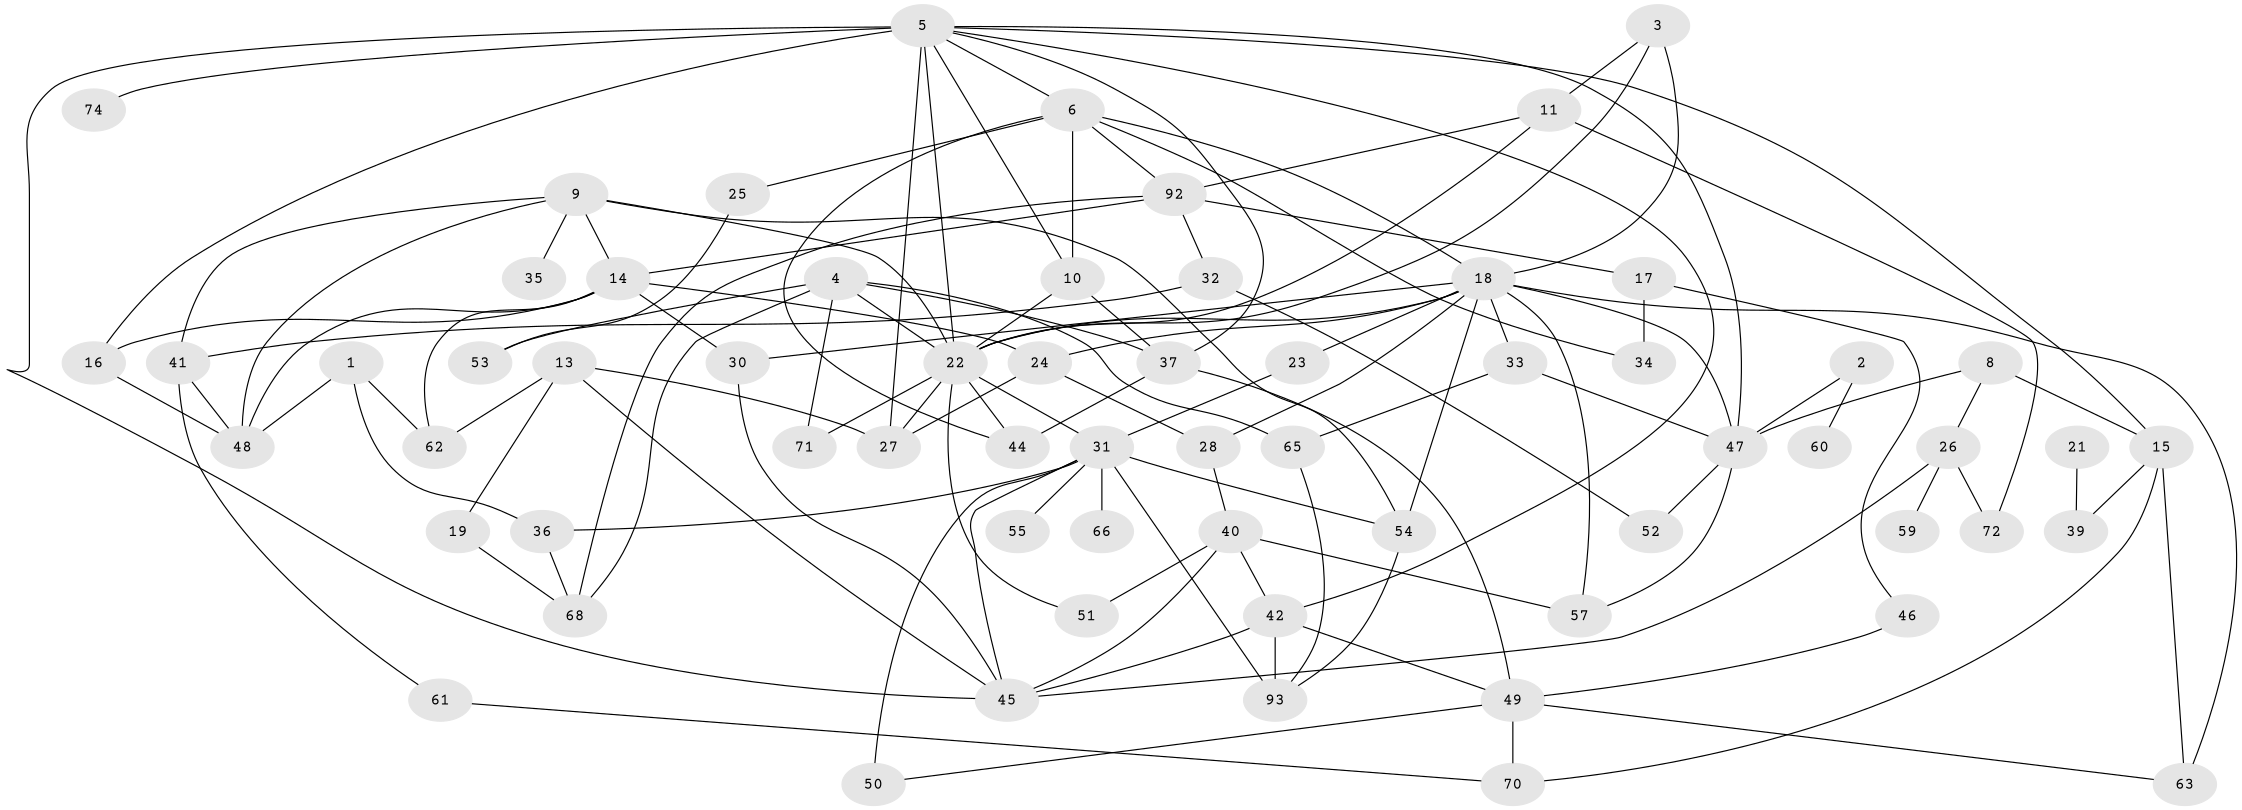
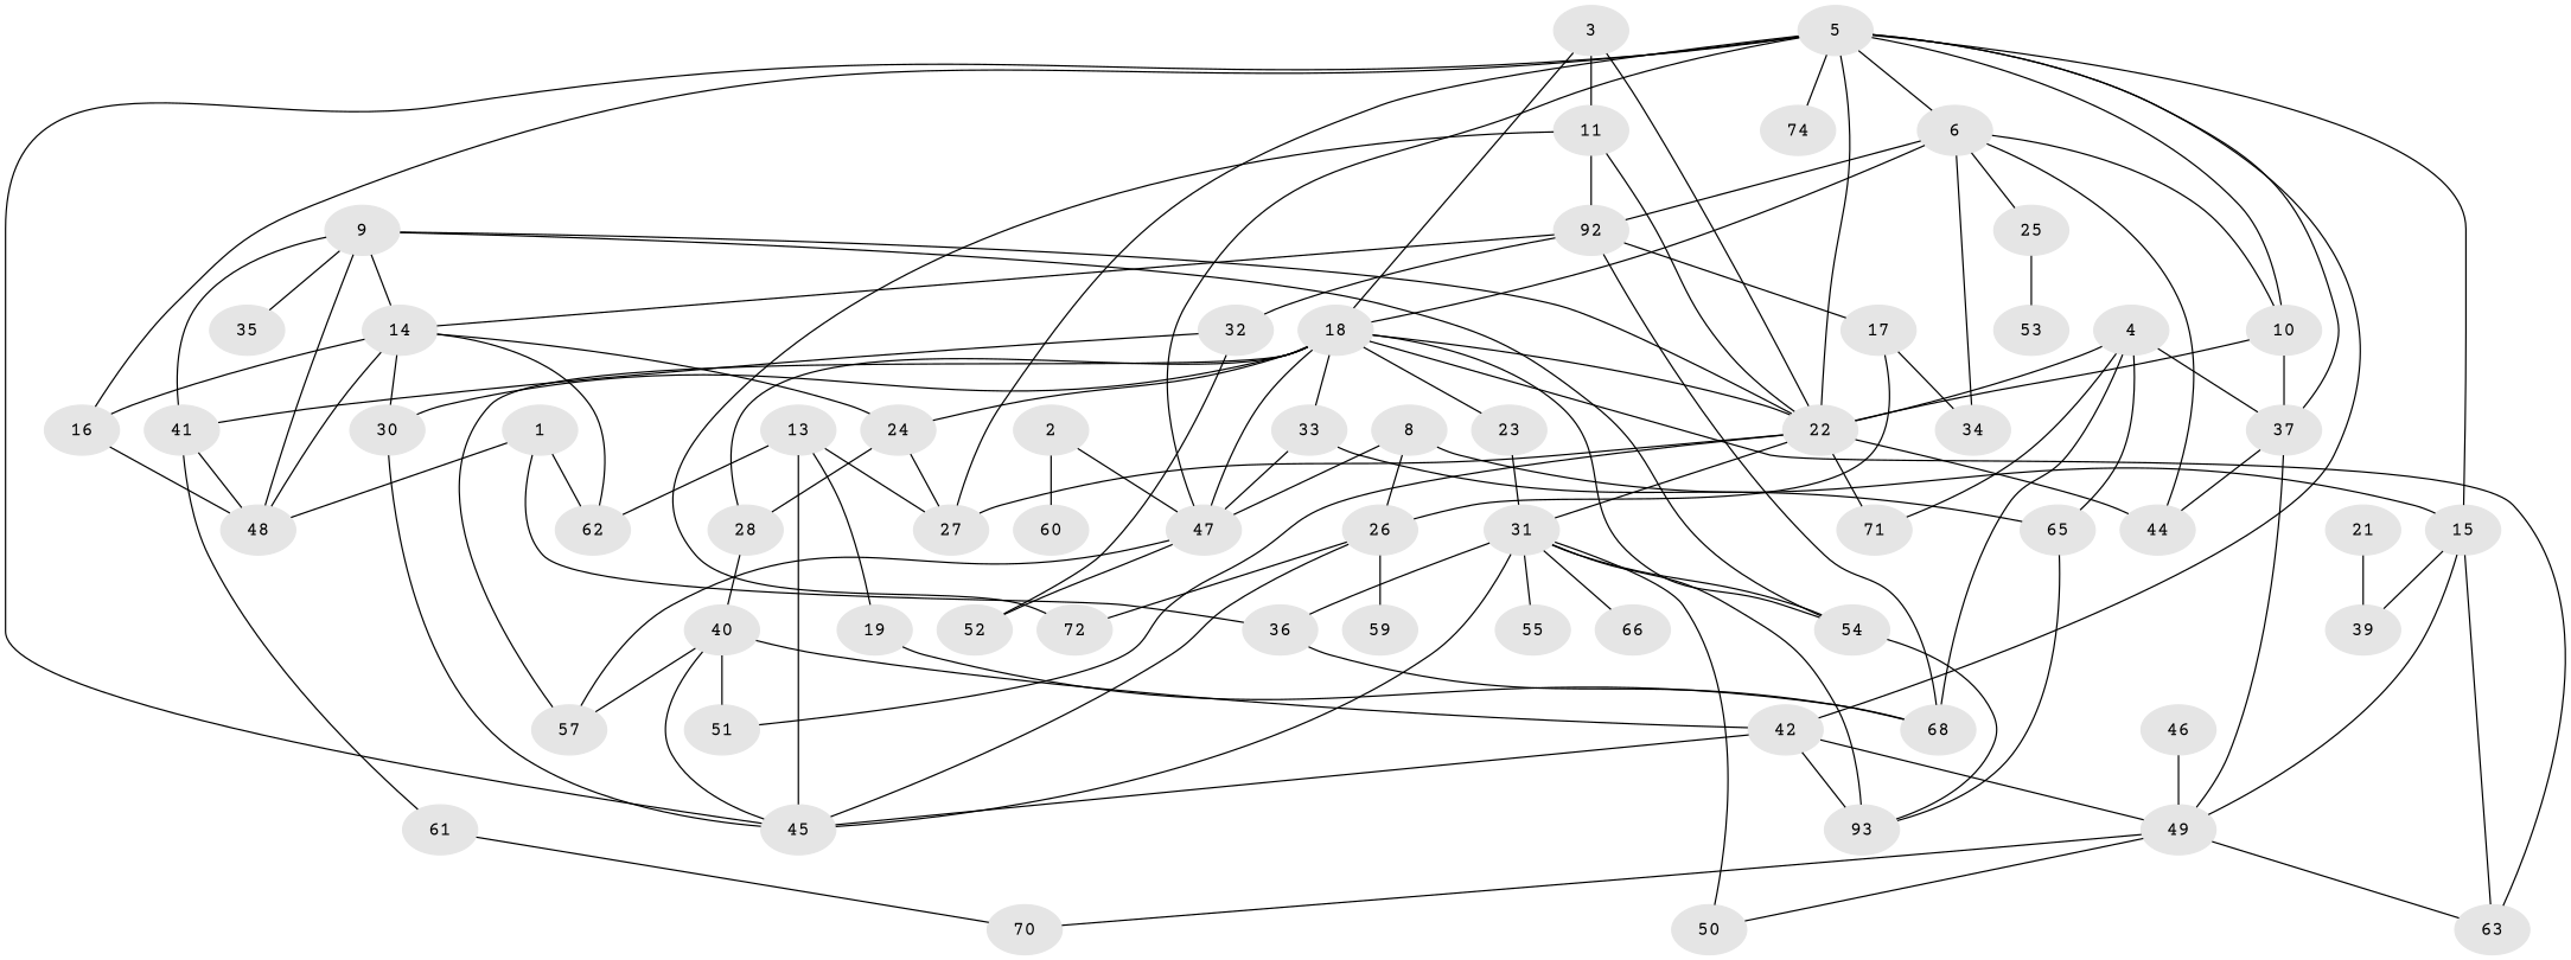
  graph {
    fontname="Courier Prime"
    node [color=gray90 fontname="Courier Prime" style=filled]
    edge [fontname="Courier Prime" weight=1.0]
    1
    36
    48
    62
    68
    2
    47
    60
    57
    52
    3
    11
    18
    22
    n15 [label=92]
    72
    54
    24
    30
    63
    23
    28
    33
    71
    27
    44
    31
    51
    4
    37
    53
    65
    49
    n34 [label=93]
    5
    6
    10
    15
    16
    42
    45
    74
    25
    34
    39
    70
    14
    17
    32
    8
    26
    59
    9
    35
    41
    61
    46
    13
    19
    40
    21
    50
    55
    66
    1 -- 36
    1 -- 48
    1 -- 62
    36 -- 68
    2 -- 47
    2 -- 60
    47 -- 57
    47 -- 52
    3 -- 11
    3 -- 18
    3 -- 22
    11 -- 22
    11 -- n15
    11 -- 72
    18 -- 47
    18 -- 57
    18 -- 22
    18 -- 54
    18 -- 24
    18 -- 30
    18 -- 63
    18 -- 23
    18 -- 28 [weight=2.0]
    18 -- 33
    22 -- 71
    22 -- 27
    22 -- 44
    22 -- 31
    22 -- 51
    n15 -- 68
    n15 -- 14
    n15 -- 17
    n15 -- 32
    54 -- n34
    24 -- 28 [weight=2.0]
    24 -- 27
    30 -- 45
    23 -- 31
    28 -- 40 [weight=2.0]
    33 -- 47
    33 -- 65
    31 -- 36
    31 -- 54
    31 -- n34 [weight=2.0]
    31 -- 45
    31 -- 50 [weight=3.0]
    31 -- 55
    31 -- 66
    4 -- 68
    4 -- 22
    4 -- 71
    4 -- 37
-   4 -- 53
    4 -- 65
    37 -- 44
    37 -- 49
    65 -- n34
    49 -- 63
    49 -- 70
    49 -- 50
    5 -- 47
    5 -- 22
    5 -- 27
    5 -- 37
    5 -- 6
    5 -- 10
    5 -- 15
    5 -- 16
    5 -- 42
    5 -- 45
    5 -- 74 [weight=2.0]
    6 -- 18
    6 -- n15
    6 -- 44
    6 -- 10
    6 -- 25
    6 -- 34
    10 -- 22
    10 -- 37 [weight=2.0]
    15 -- 63
    15 -- 39
-   15 -- 70
+   15 -- 49
    16 -- 48
    42 -- 49
    42 -- n34
    42 -- 45
    25 -- 53
    14 -- 48
    14 -- 62
    14 -- 24
    14 -- 30
    14 -- 16
    17 -- 34
-   17 -- 46
+   17 -- 26
    32 -- 52
    32 -- 41
    8 -- 47
    8 -- 15 [weight=2.0]
    8 -- 26
    26 -- 72
    26 -- 45
    26 -- 59
    9 -- 48
    9 -- 22 [weight=2.0]
    9 -- 54
    9 -- 14
    9 -- 35 [weight=2.0]
    9 -- 41
    41 -- 48
    41 -- 61
    61 -- 70
    46 -- 49
    13 -- 62 [weight=2.0]
    13 -- 27
    13 -- 45
    13 -- 19
    19 -- 68
    40 -- 57
    40 -- 51
    40 -- 42
    40 -- 45
    21 -- 39
  }
